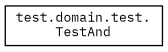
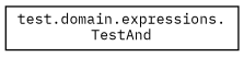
  digraph {
    rankdir=TB
    fontname="IBM Plex Mono"
-   n1 [color=black fillcolor=white fontname="IBM Plex Mono" fontsize=10 height=0.2 label="test.domain.test.\lTestAnd" shape=record style=filled width=0.4]
+   n1 [color=black fillcolor=white fontname="IBM Plex Mono" fontsize=10 height=0.2 label="test.domain.expressions.\lTestAnd" shape=record style=filled width=0.4]
  }
